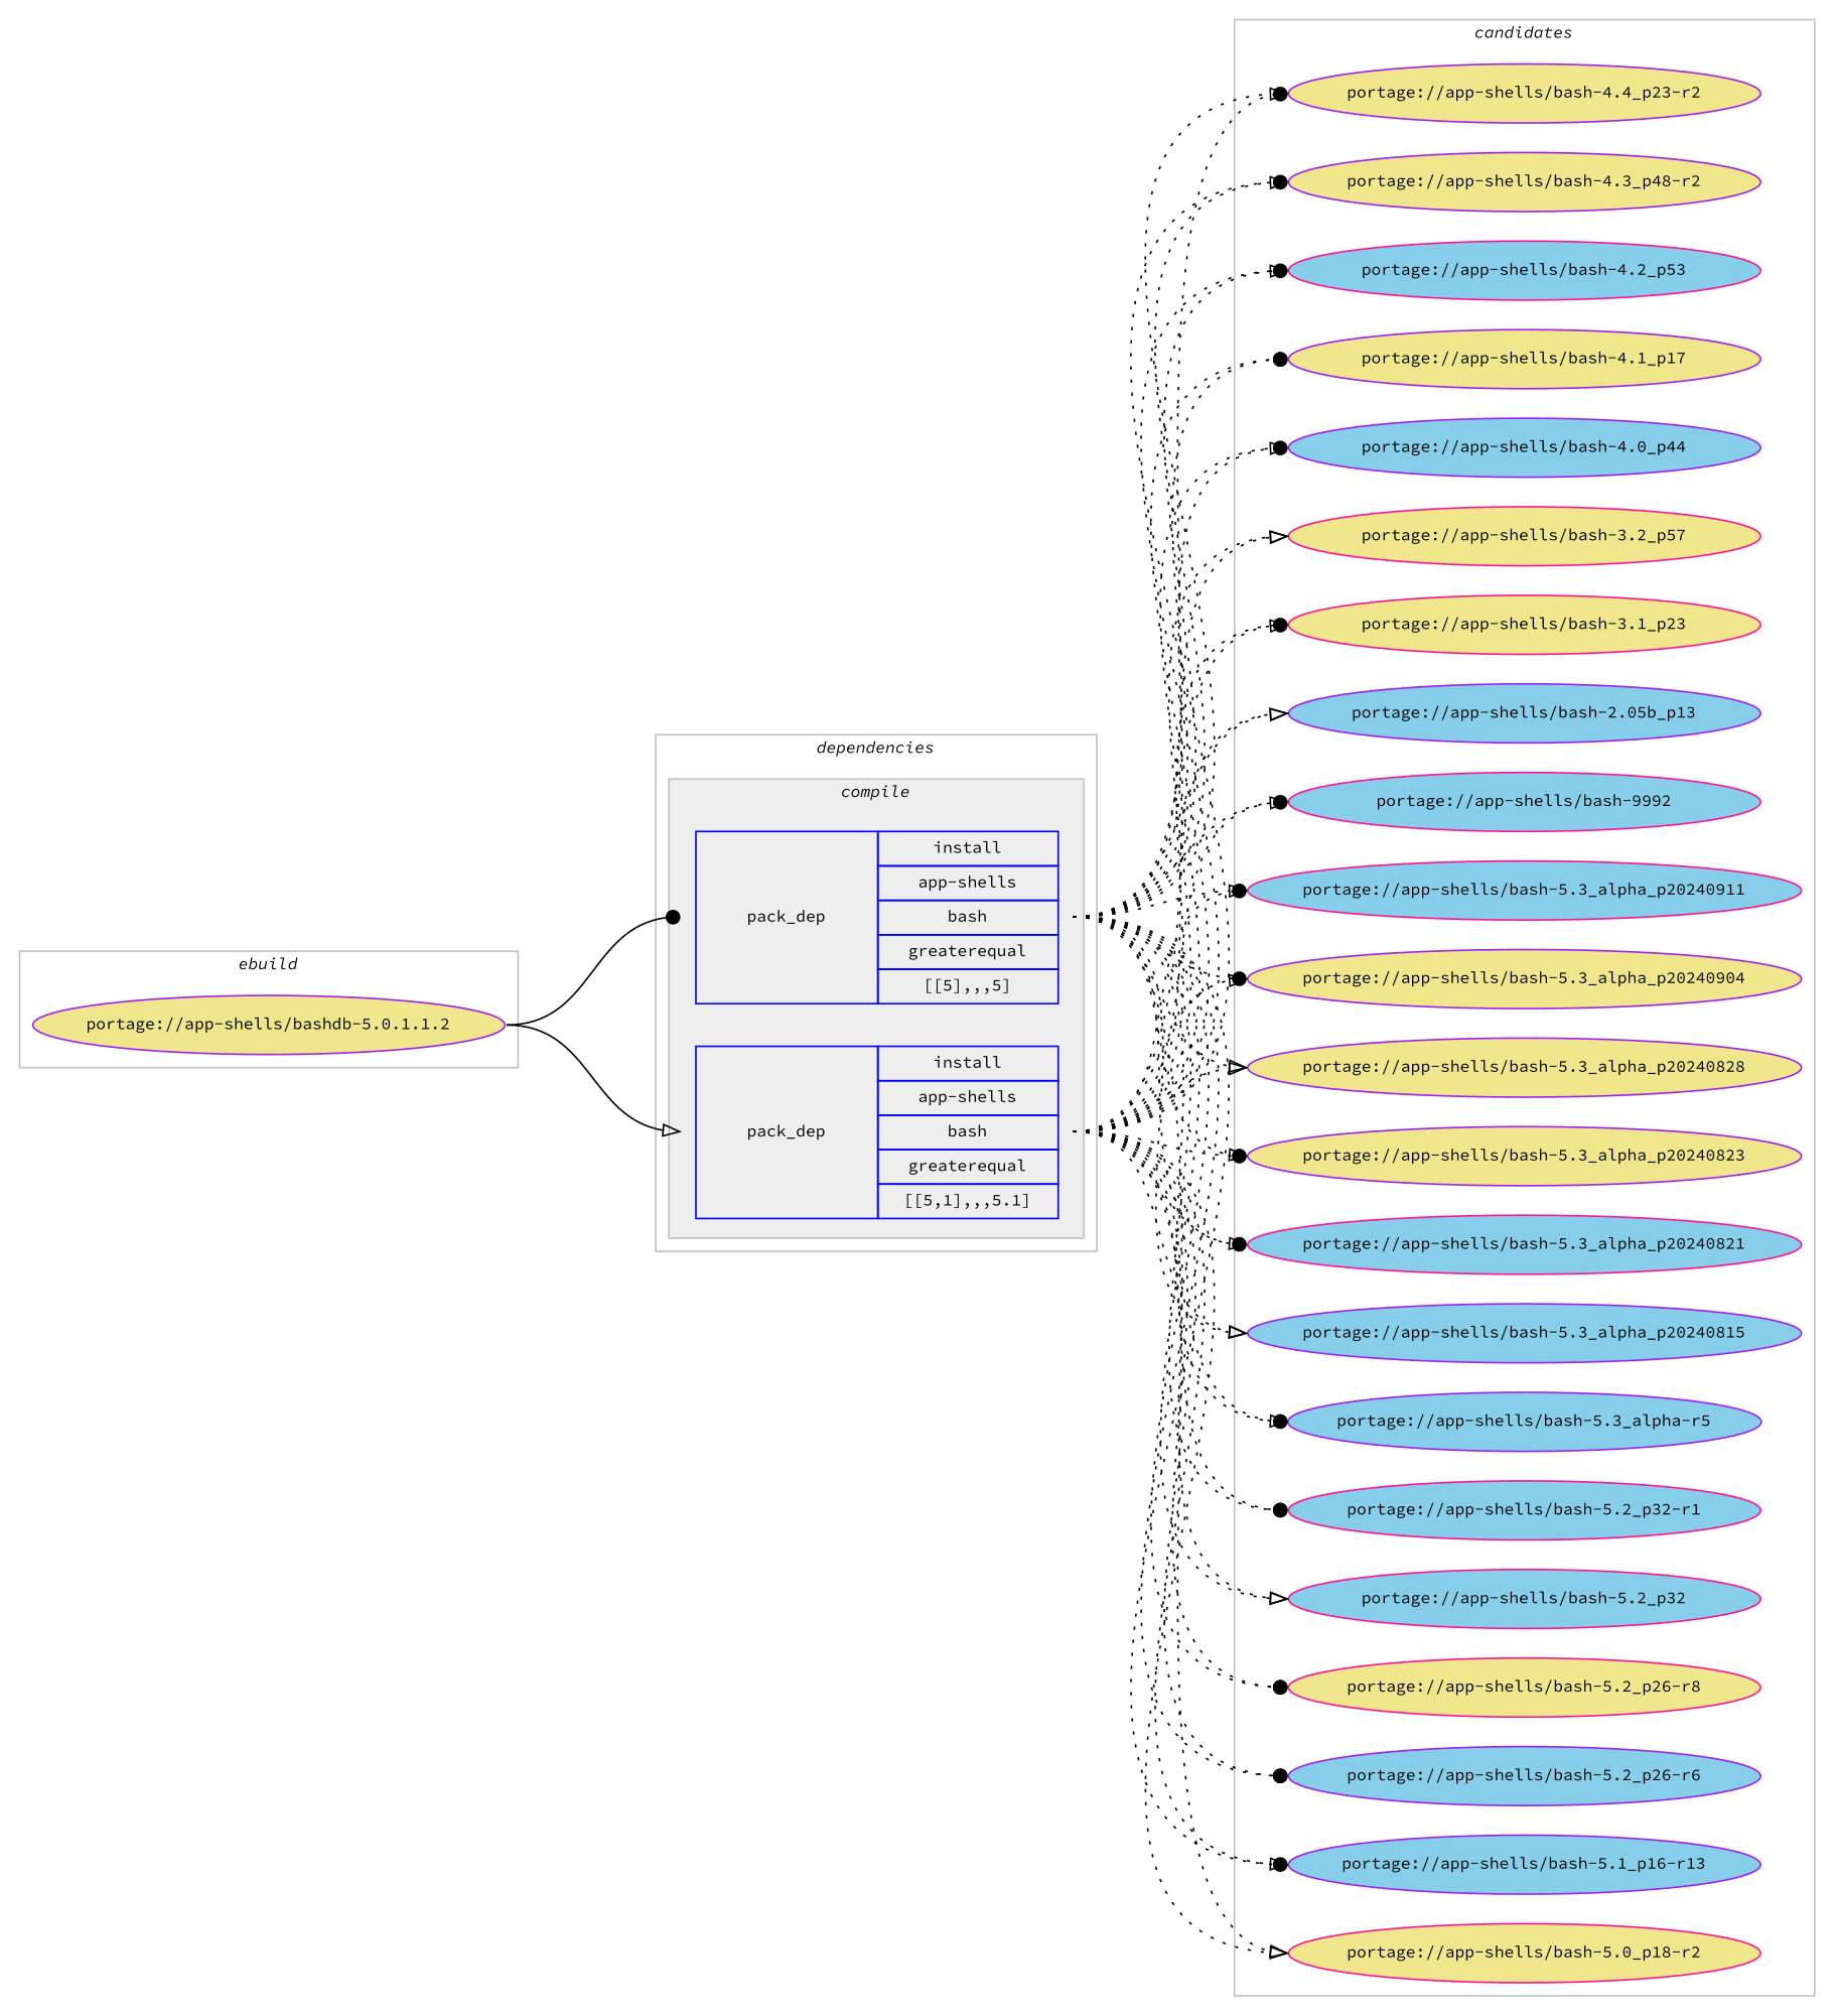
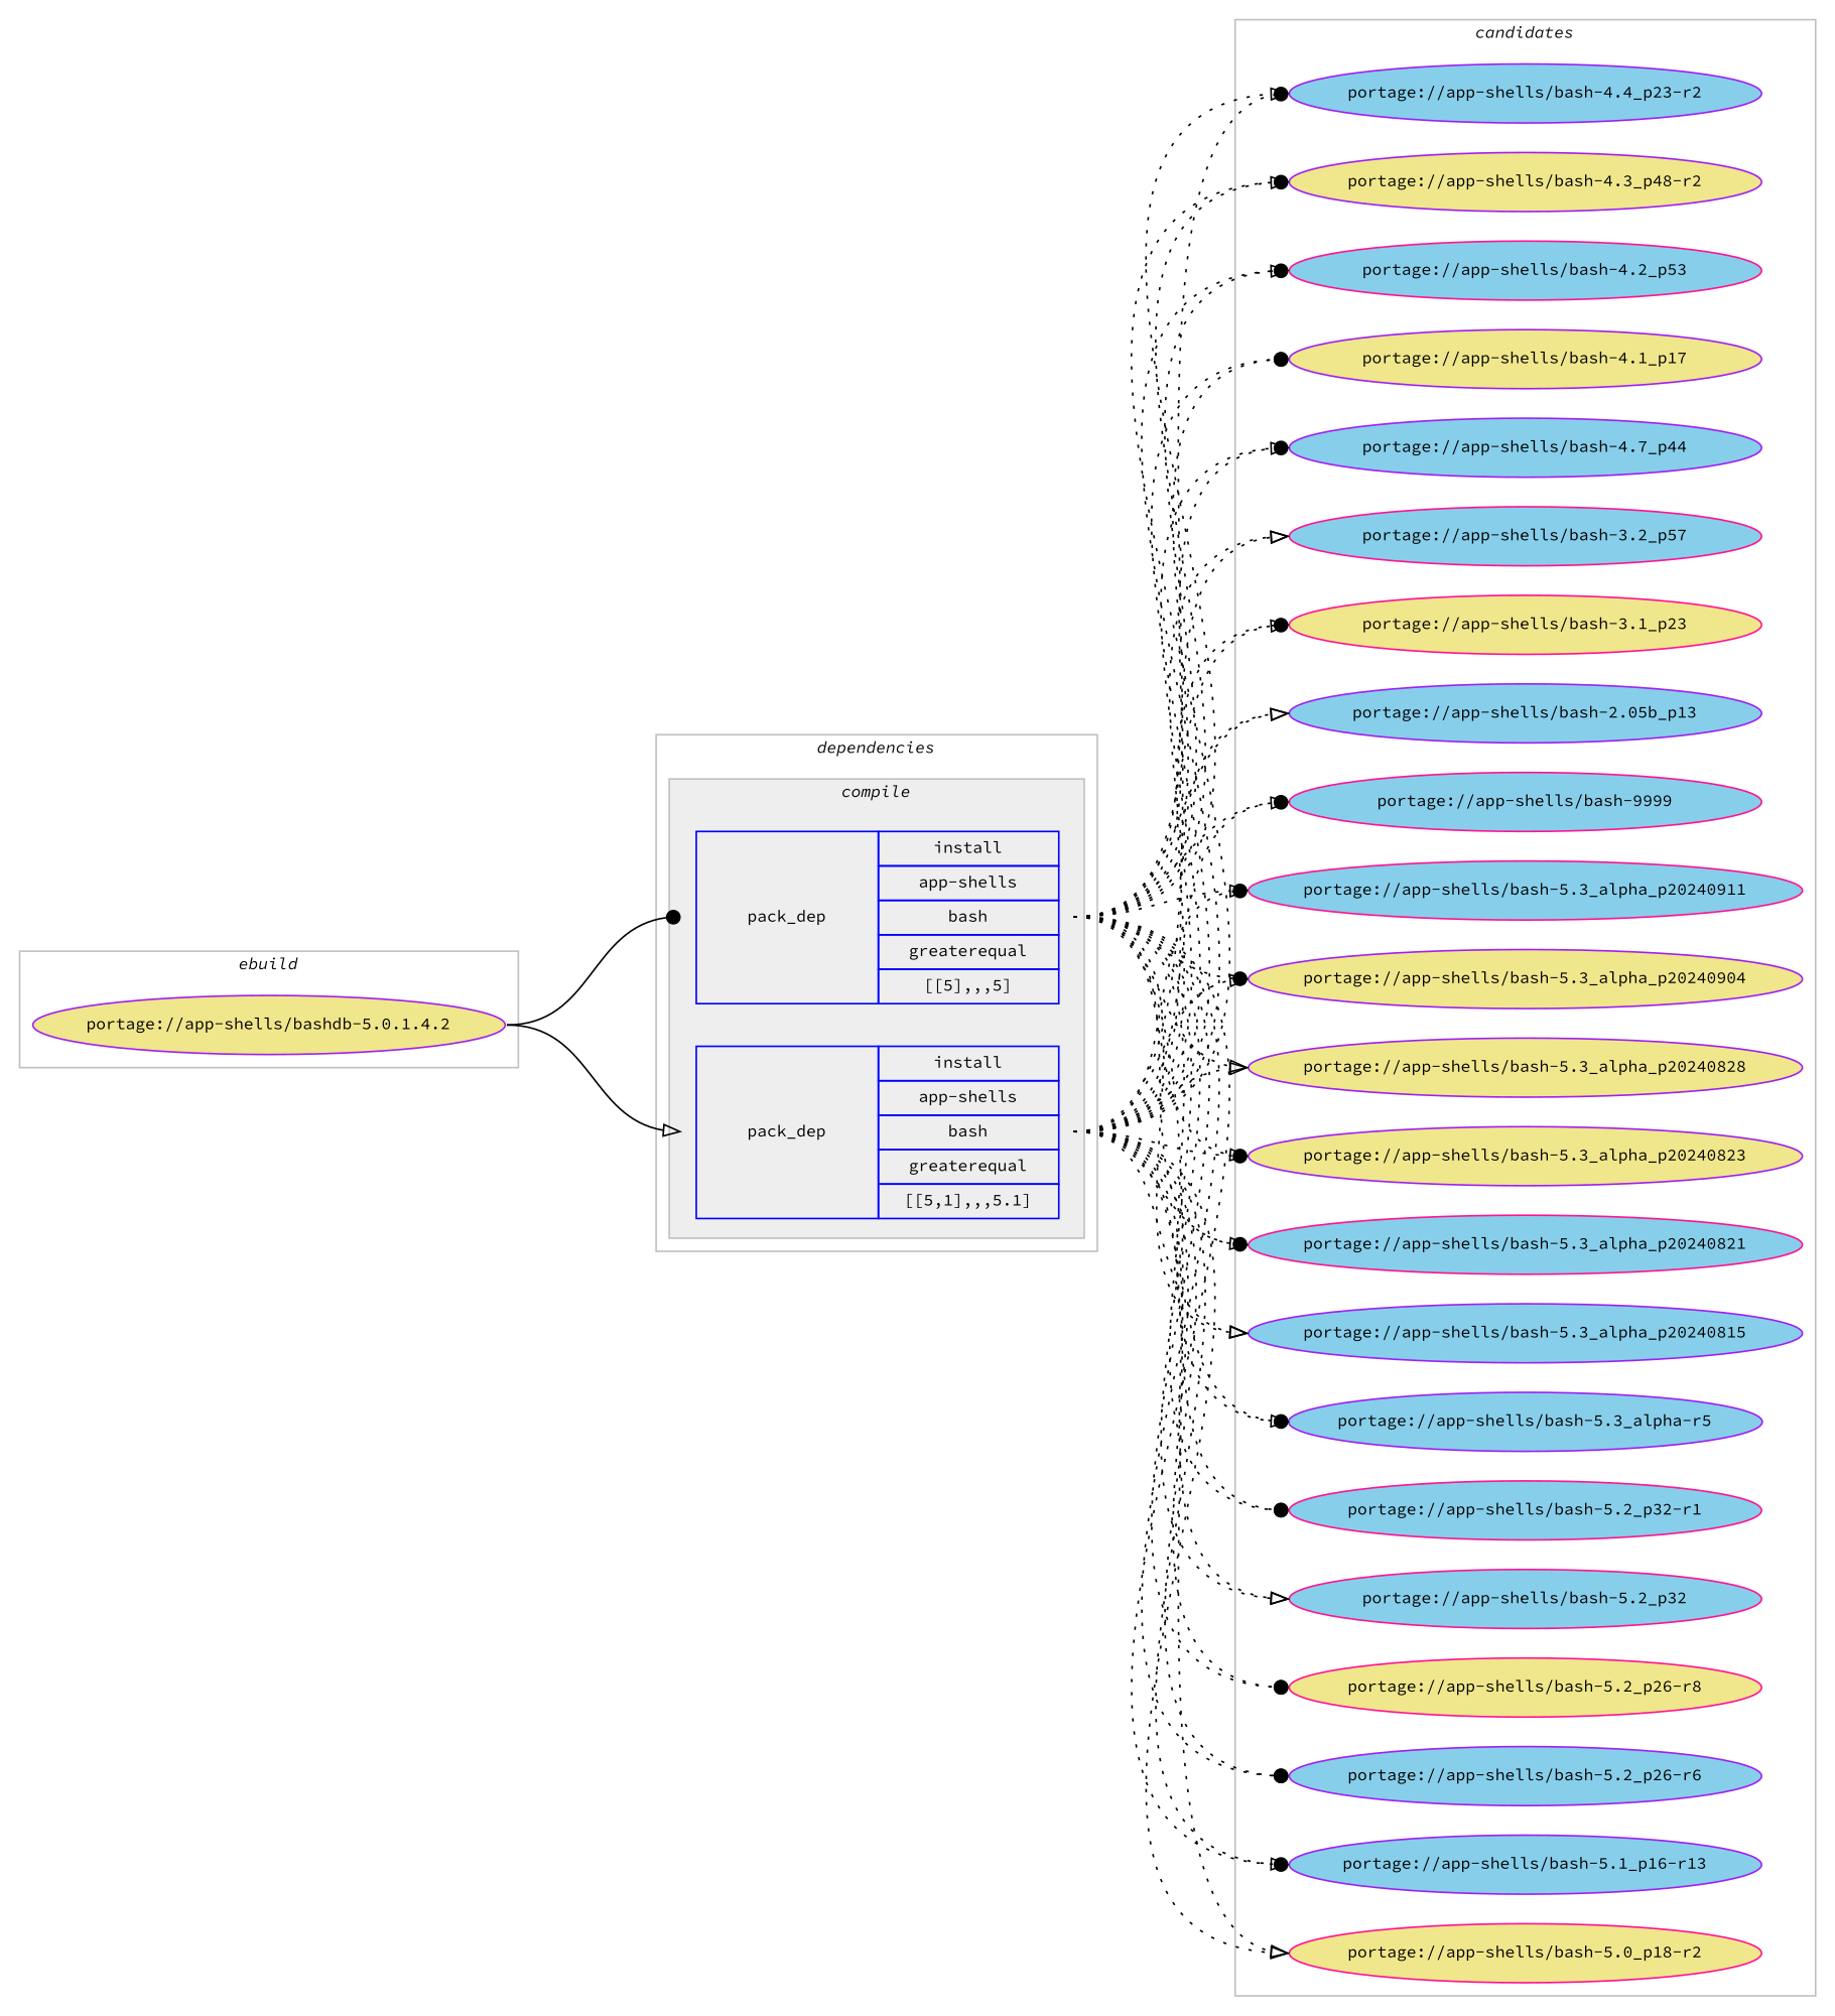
  digraph {
    compound=true
    concentrate=true
    fontname="Source Code Pro"
    fontsize=10
    newrank=true
    rankdir=LR
    ranksep=1.5
    node [color=purple fillcolor=skyblue fontname="Source Code Pro" fontsize=10 style=filled]
    edge [arrowhead=onormal fontname="Source Code Pro" headport=w style=dotted tailport=e weight=100]
-   n1 [fillcolor=khaki label="portage://app-shells/bashdb-5.0.1.1.2" width=4]
+   n1 [fillcolor=khaki label="portage://app-shells/bashdb-5.0.1.4.2" width=4]
    n2 [color=blue label=<<TABLE BORDER="0" CELLBORDER="1" CELLSPACING="0" CELLPADDING="4" WIDTH="220"><TR><TD ROWSPAN="6" CELLPADDING="30">pack_dep</TD></TR><TR><TD WIDTH="110">install</TD></TR><TR><TD>app-shells</TD></TR><TR><TD>bash</TD></TR><TR><TD>greaterequal</TD></TR><TR><TD>[[5],,,5]</TD></TR></TABLE>> shape=none fillcolor="" style=""]
    n3 [color=blue label=<<TABLE BORDER="0" CELLBORDER="1" CELLSPACING="0" CELLPADDING="4" WIDTH="220"><TR><TD ROWSPAN="6" CELLPADDING="30">pack_dep</TD></TR><TR><TD WIDTH="110">install</TD></TR><TR><TD>app-shells</TD></TR><TR><TD>bash</TD></TR><TR><TD>greaterequal</TD></TR><TR><TD>[[5,1],,,5.1]</TD></TR></TABLE>> shape=none fillcolor="" style=""]
-   n4 [color=deeppink label="portage://app-shells/bash-9992" width=4]
+   n4 [color=deeppink label="portage://app-shells/bash-9999" width=4]
    n5 [color=deeppink label="portage://app-shells/bash-5.3_alpha_p20240911" width=4]
    n6 [fillcolor=khaki label="portage://app-shells/bash-5.3_alpha_p20240904" width=4]
    n7 [fillcolor=khaki label="portage://app-shells/bash-5.3_alpha_p20240828" width=4]
    n8 [fillcolor=khaki label="portage://app-shells/bash-5.3_alpha_p20240823" width=4]
    n9 [color=deeppink label="portage://app-shells/bash-5.3_alpha_p20240821" width=4]
    n10 [label="portage://app-shells/bash-5.3_alpha_p20240815" width=4]
    n11 [label="portage://app-shells/bash-5.3_alpha-r5" width=4]
    n12 [color=deeppink label="portage://app-shells/bash-5.2_p32-r1" width=4]
    n13 [color=deeppink label="portage://app-shells/bash-5.2_p32" width=4]
    n14 [color=deeppink fillcolor=khaki label="portage://app-shells/bash-5.2_p26-r8" width=4]
    n15 [label="portage://app-shells/bash-5.2_p26-r6" width=4]
    n16 [label="portage://app-shells/bash-5.1_p16-r13" width=4]
    n17 [color=deeppink fillcolor=khaki label="portage://app-shells/bash-5.0_p18-r2" width=4]
-   n18 [fillcolor=khaki label="portage://app-shells/bash-4.4_p23-r2" width=4]
+   n18 [label="portage://app-shells/bash-4.4_p23-r2" width=4]
    n19 [fillcolor=khaki label="portage://app-shells/bash-4.3_p48-r2" width=4]
    n20 [color=deeppink label="portage://app-shells/bash-4.2_p53" width=4]
    n21 [fillcolor=khaki label="portage://app-shells/bash-4.1_p17" width=4]
-   n22 [label="portage://app-shells/bash-4.0_p44" width=4]
-   n23 [color=deeppink fillcolor=khaki label="portage://app-shells/bash-3.2_p57" width=4]
+   n22 [label="portage://app-shells/bash-4.7_p44" width=4]
+   n23 [color=deeppink label="portage://app-shells/bash-3.2_p57" width=4]
    n24 [color=deeppink fillcolor=khaki label="portage://app-shells/bash-3.1_p23" width=4]
    n25 [label="portage://app-shells/bash-2.05b_p13" width=4]
    subgraph cluster_1 {
      color=gray
      label=<<i>ebuild</i>>
      n1
    }
    subgraph cluster_2 {
      color=gray
      label=<<i>dependencies</i>>
      subgraph cluster_3 {
        color=gray
        fillcolor="#eeeeee"
        label=<<i>compile</i>>
        style=filled
        subgraph sub_4 {
          color=gray
          fillcolor="#eeeeee"
          label=<<i>compile</i>>
          style=filled
          n2
        }
        subgraph sub_5 {
          color=gray
          fillcolor="#eeeeee"
          label=<<i>compile</i>>
          style=filled
          n3
        }
      }
      subgraph cluster_6 {
        color=gray
        fillcolor="#eeeeee"
        label=<<i>compile and run</i>>
        style=filled
      }
      subgraph cluster_7 {
        color=gray
        fillcolor="#eeeeee"
        label=<<i>run</i>>
        style=filled
      }
    }
    subgraph cluster_8 {
      color=gray
      label=<<i>candidates</i>>
      rank=same
      subgraph sub_9 {
        color=black
        label=<<i>candidates</i>>
        nodesep=1
        rank=same
        n4
        n5
        n6
        n7
        n8
        n9
        n10
        n11
        n12
        n13
        n14
        n15
        n16
        n17
        n18
        n19
        n20
        n21
        n22
        n23
        n24
        n25
      }
      subgraph sub_10 {
        color=black
        label=<<i>candidates</i>>
        nodesep=1
        rank=same
        n4
        n5
        n6
        n7
        n8
        n9
        n10
        n11
        n12
        n13
        n14
        n15
        n16
        n17
        n18
        n19
        n20
        n21
        n22
        n23
        n24
        n25
      }
    }
    n1 -> n2 [arrowhead=dot style=solid weight=20]
    n1 -> n3 [style=solid weight=20]
    n2 -> n4
    n2 -> n5
    n2 -> n6 [arrowhead=dot]
    n2 -> n7
    n2 -> n8
    n2 -> n9
    n2 -> n10
    n2 -> n11
    n2 -> n12 [arrowhead=dot]
    n2 -> n13
    n2 -> n14 [arrowhead=dot]
    n2 -> n15 [arrowhead=dot]
    n2 -> n16 [arrowhead=dot]
    n2 -> n17
    n2 -> n18
    n2 -> n19
    n2 -> n20 [arrowhead=dot]
    n2 -> n21 [arrowhead=dot]
    n2 -> n22 [arrowhead=dot]
    n2 -> n23
    n2 -> n24
    n2 -> n25
    n3 -> n4 [arrowhead=dot]
    n3 -> n5 [arrowhead=dot]
    n3 -> n6
    n3 -> n7
    n3 -> n8 [arrowhead=dot]
    n3 -> n9 [arrowhead=dot]
    n3 -> n10
    n3 -> n11 [arrowhead=dot]
    n3 -> n12 [arrowhead=dot]
    n3 -> n13
    n3 -> n14 [arrowhead=dot]
    n3 -> n15 [arrowhead=dot]
    n3 -> n16
    n3 -> n17
    n3 -> n18 [arrowhead=dot]
    n3 -> n19 [arrowhead=dot]
    n3 -> n20
    n3 -> n21 [arrowhead=dot]
    n3 -> n22
    n3 -> n23
    n3 -> n24 [arrowhead=dot]
    n3 -> n25
  }
